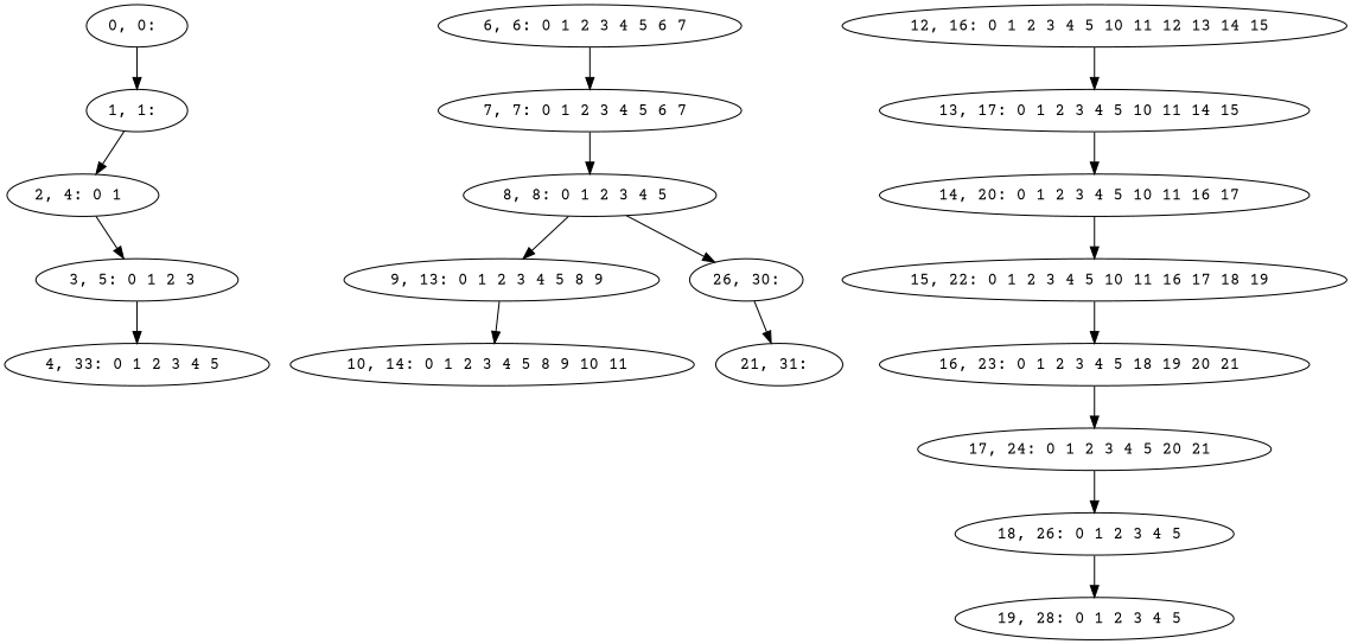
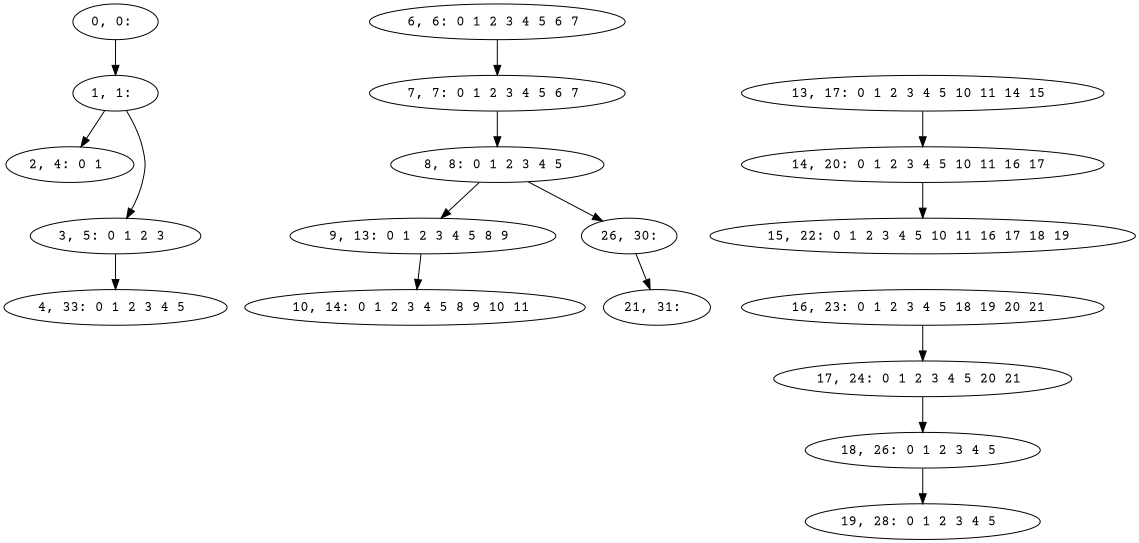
  digraph {
    fontname="Courier Prime"
    node [fontname="Courier Prime"]
    edge [fontname="Courier Prime"]
    n1 [label="0, 0: "]
    n2 [label="1, 1: "]
    n3 [label="2, 4: 0 1 "]
    n4 [label="3, 5: 0 1 2 3 "]
    n5 [label="4, 33: 0 1 2 3 4 5 "]
    n6 [label="6, 6: 0 1 2 3 4 5 6 7 "]
    n7 [label="7, 7: 0 1 2 3 4 5 6 7 "]
    n8 [label="8, 8: 0 1 2 3 4 5 "]
    n9 [label="9, 13: 0 1 2 3 4 5 8 9 "]
    n10 [label="26, 30:"]
    n11 [label="10, 14: 0 1 2 3 4 5 8 9 10 11 "]
    n12 [label="21, 31: "]
-   n13 [label="12, 16: 0 1 2 3 4 5 10 11 12 13 14 15 "]
    n14 [label="13, 17: 0 1 2 3 4 5 10 11 14 15 "]
    n15 [label="14, 20: 0 1 2 3 4 5 10 11 16 17 "]
    n16 [label="15, 22: 0 1 2 3 4 5 10 11 16 17 18 19 "]
    n17 [label="16, 23: 0 1 2 3 4 5 18 19 20 21 "]
    n18 [label="17, 24: 0 1 2 3 4 5 20 21 "]
    n19 [label="18, 26: 0 1 2 3 4 5 "]
    n20 [label="19, 28: 0 1 2 3 4 5 "]
    n1 -> n2
    n2 -> n3
-   n3 -> n4
+   n2 -> n4
    n4 -> n5
    n6 -> n7
    n7 -> n8
    n8 -> n9
    n8 -> n10
    n9 -> n11
    n10 -> n12
-   n13 -> n14
    n14 -> n15
    n15 -> n16
-   n16 -> n17
    n17 -> n18
    n18 -> n19
    n19 -> n20
  }
